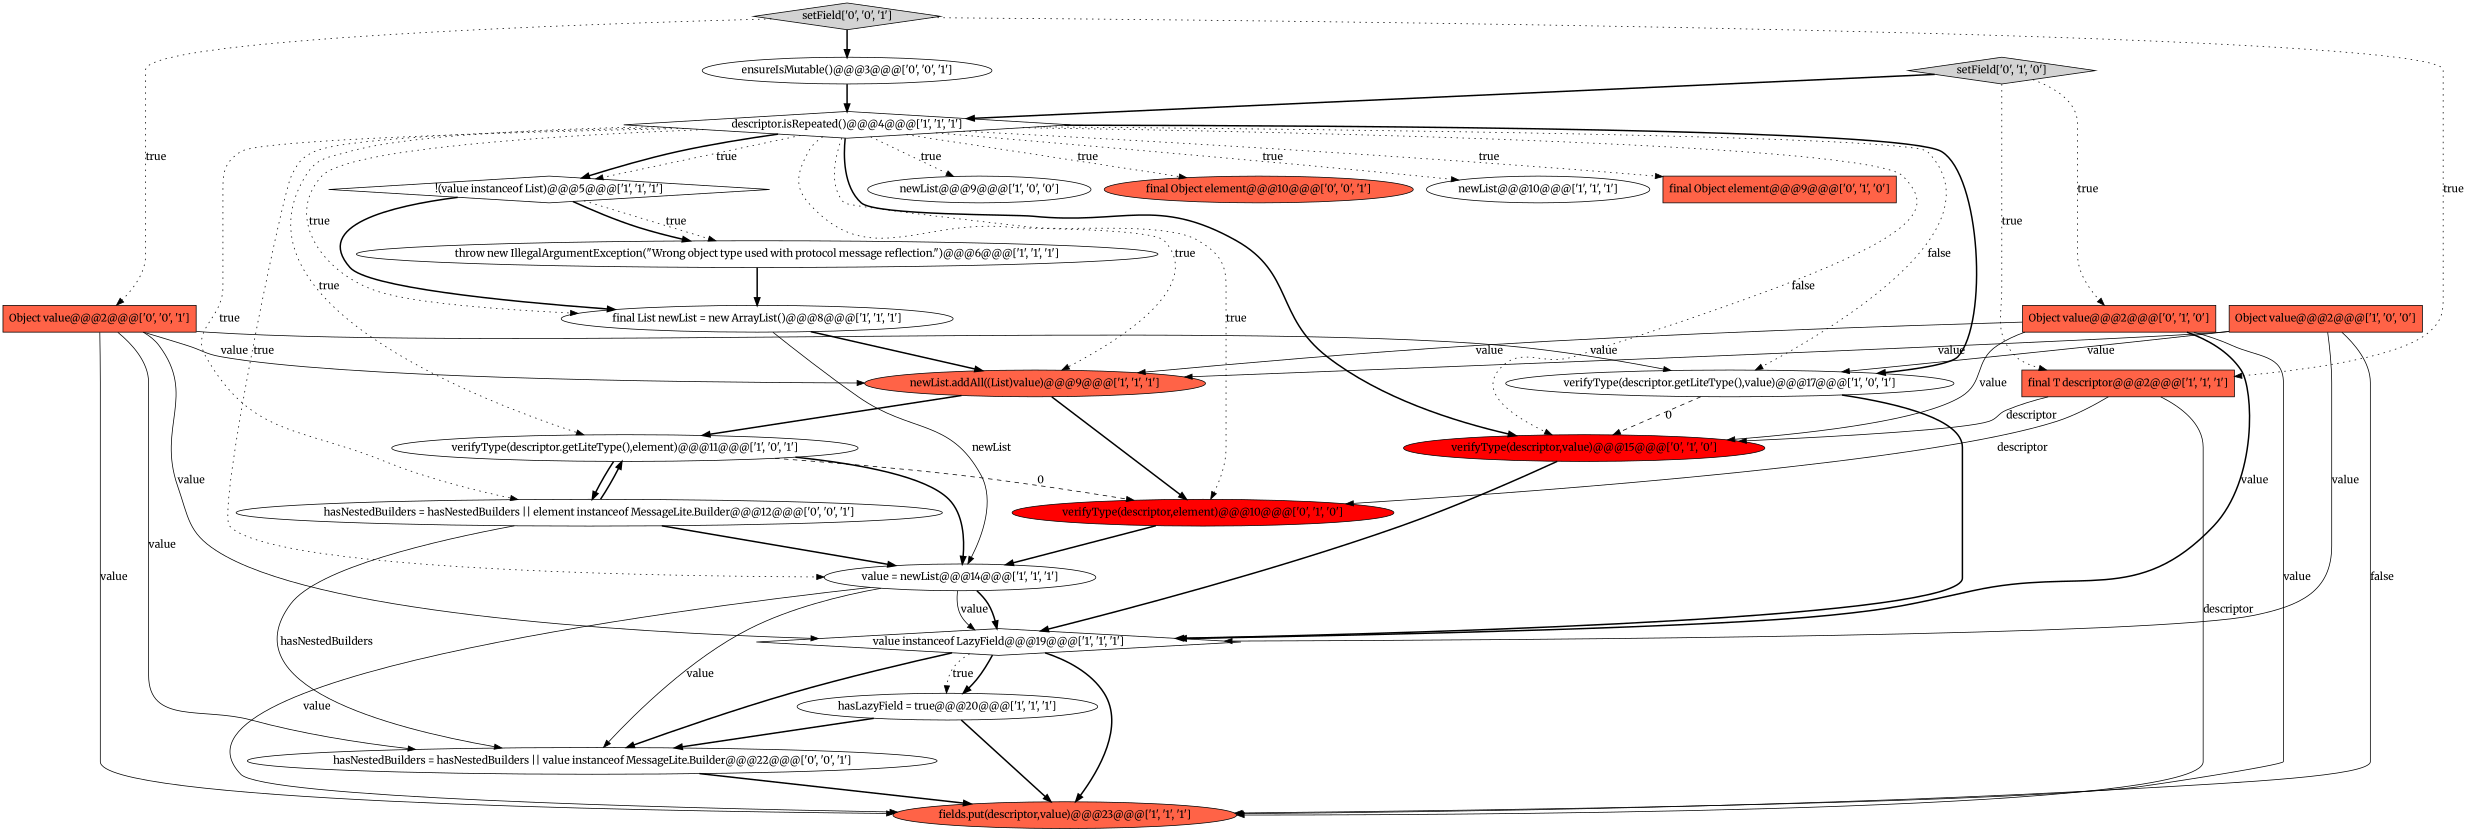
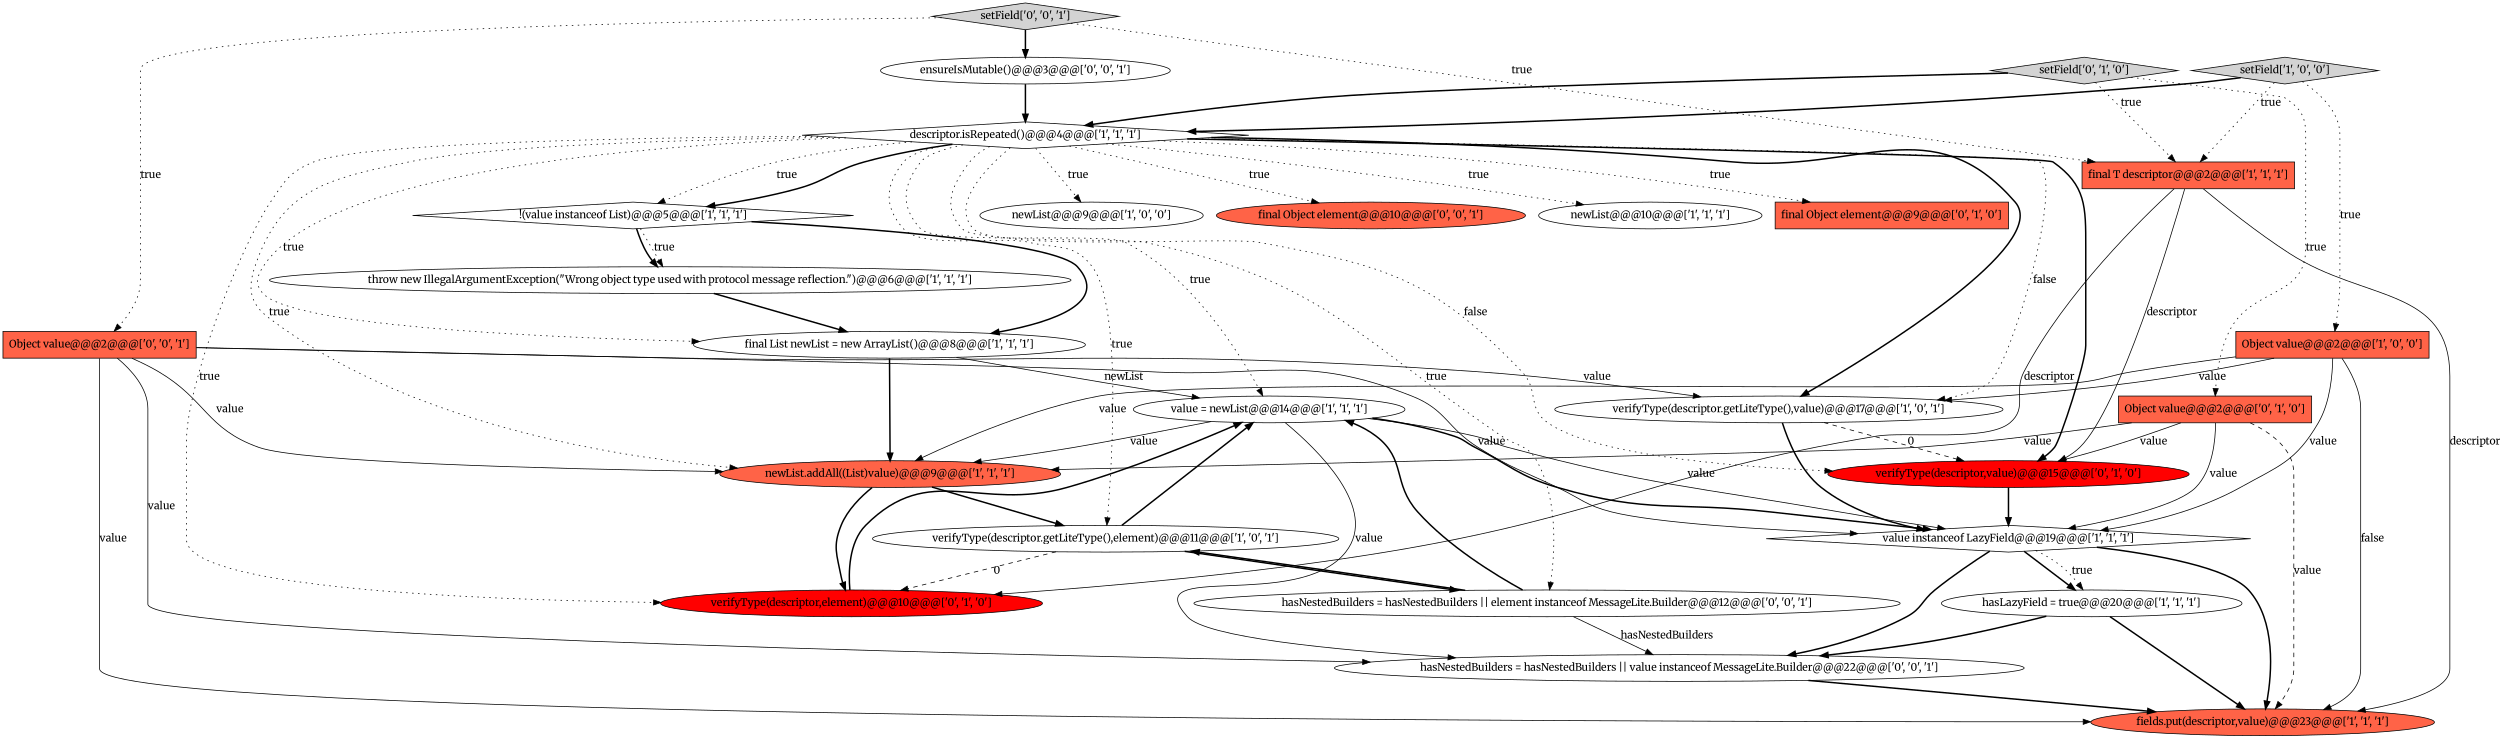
  digraph {
    fontname=Merriweather
    node [fillcolor=white fontname=Merriweather shape=ellipse style=filled]
    edge [fontname=Merriweather style=bold]
    n1 [label="final List newList = new ArrayList()@@@8@@@['1', '1', '1']"]
    n2 [label="value = newList@@@14@@@['1', '1', '1']"]
    n3 [fillcolor=tomato label="newList.addAll((List)value)@@@9@@@['1', '1', '1']"]
    n4 [label="value instanceof LazyField@@@19@@@['1', '1', '1']" shape=diamond]
    n5 [label="hasNestedBuilders = hasNestedBuilders || value instanceof MessageLite.Builder@@@22@@@['0', '0', '1']"]
    n6 [fillcolor=tomato label="fields.put(descriptor,value)@@@23@@@['1', '1', '1']"]
    n7 [fillcolor=red label="verifyType(descriptor,element)@@@10@@@['0', '1', '0']"]
    n8 [label="verifyType(descriptor.getLiteType(),element)@@@11@@@['1', '0', '1']"]
    n9 [label="hasLazyField = true@@@20@@@['1', '1', '1']"]
    n10 [label="newList@@@9@@@['1', '0', '0']"]
    n11 [fillcolor=tomato label="final T descriptor@@@2@@@['1', '1', '1']" shape=box]
    n12 [fillcolor=red label="verifyType(descriptor,value)@@@15@@@['0', '1', '0']"]
+   n13 [fillcolor=lightgray label="setField['1', '0', '0']" shape=diamond]
    n14 [fillcolor=tomato label="Object value@@@2@@@['1', '0', '0']" shape=box]
    n15 [label="descriptor.isRepeated()@@@4@@@['1', '1', '1']" shape=diamond]
    n16 [label="verifyType(descriptor.getLiteType(),value)@@@17@@@['1', '0', '1']"]
    n17 [label="!(value instanceof List)@@@5@@@['1', '1', '1']" shape=diamond]
    n18 [fillcolor=tomato label="final Object element@@@10@@@['0', '0', '1']"]
    n19 [label="hasNestedBuilders = hasNestedBuilders || element instanceof MessageLite.Builder@@@12@@@['0', '0', '1']"]
    n20 [label="newList@@@10@@@['1', '1', '1']"]
    n21 [fillcolor=tomato label="final Object element@@@9@@@['0', '1', '0']" shape=box]
    n22 [fillcolor=tomato label="Object value@@@2@@@['0', '0', '1']" shape=box]
    n23 [label="throw new IllegalArgumentException(\"Wrong object type used with protocol message reflection.\")@@@6@@@['1', '1', '1']"]
    n24 [fillcolor=tomato label="Object value@@@2@@@['0', '1', '0']" shape=box]
    n25 [label="ensureIsMutable()@@@3@@@['0', '0', '1']"]
    n26 [fillcolor=lightgray label="setField['0', '0', '1']" shape=diamond]
    n27 [fillcolor=lightgray label="setField['0', '1', '0']" shape=diamond]
    n1 -> n2 [label=newList style=solid]
    n1 -> n3
    n2 -> n4 [label=value style=solid]
    n2 -> n4
    n2 -> n5 [label=value style=solid]
-   n2 -> n6 [label=value style=solid]
+   n2 -> n3 [label=value style=solid]
    n3 -> n7
    n3 -> n8
    n4 -> n5
    n4 -> n6
    n4 -> n9
    n4 -> n9 [label=true style=dotted]
    n5 -> n6
    n7 -> n2
    n8 -> n2
    n8 -> n7 [label=0 style=dashed]
    n8 -> n19
    n9 -> n5
    n9 -> n6
    n11 -> n6 [label=descriptor style=solid]
    n11 -> n7 [label=descriptor style=solid]
    n11 -> n12 [label=descriptor style=solid]
    n12 -> n4
+   n13 -> n11 [label=true style=dotted]
+   n13 -> n14 [label=true style=dotted]
+   n13 -> n15
    n14 -> n3 [label=value style=solid]
    n14 -> n4 [label=value style=solid]
    n14 -> n6 [label=false style=solid]
    n14 -> n16 [label=value style=solid]
    n15 -> n1 [label=true style=dotted]
    n15 -> n2 [label=true style=dotted]
    n15 -> n3 [label=true style=dotted]
    n15 -> n7 [label=true style=dotted]
    n15 -> n8 [label=true style=dotted]
    n15 -> n10 [label=true style=dotted]
    n15 -> n12
    n15 -> n12 [label=false style=dotted]
    n15 -> n16 [label=false style=dotted]
    n15 -> n16
    n15 -> n17 [label=true style=dotted]
    n15 -> n17
    n15 -> n18 [label=true style=dotted]
    n15 -> n19 [label=true style=dotted]
    n15 -> n20 [label=true style=dotted]
    n15 -> n21 [label=true style=dotted]
    n16 -> n4
    n16 -> n12 [label=0 style=dashed]
    n17 -> n1
    n17 -> n23 [label=true style=dotted]
    n17 -> n23
    n19 -> n2
    n19 -> n5 [label=hasNestedBuilders style=solid]
    n19 -> n8
    n22 -> n3 [label=value style=solid]
    n22 -> n4 [label=value style=solid]
    n22 -> n5 [label=value style=solid]
    n22 -> n6 [label=value style=solid]
    n22 -> n16 [label=value style=solid]
    n23 -> n1
    n24 -> n3 [label=value style=solid]
-   n24 -> n4 [label=value]
-   n24 -> n6 [label=value style=solid]
+   n24 -> n4 [label=value style=solid]
+   n24 -> n6 [label=value style=dashed]
    n24 -> n12 [label=value style=solid]
    n25 -> n15
    n26 -> n11 [label=true style=dotted]
    n26 -> n22 [label=true style=dotted]
    n26 -> n25
    n27 -> n11 [label=true style=dotted]
    n27 -> n15
    n27 -> n24 [label=true style=dotted]
  }
